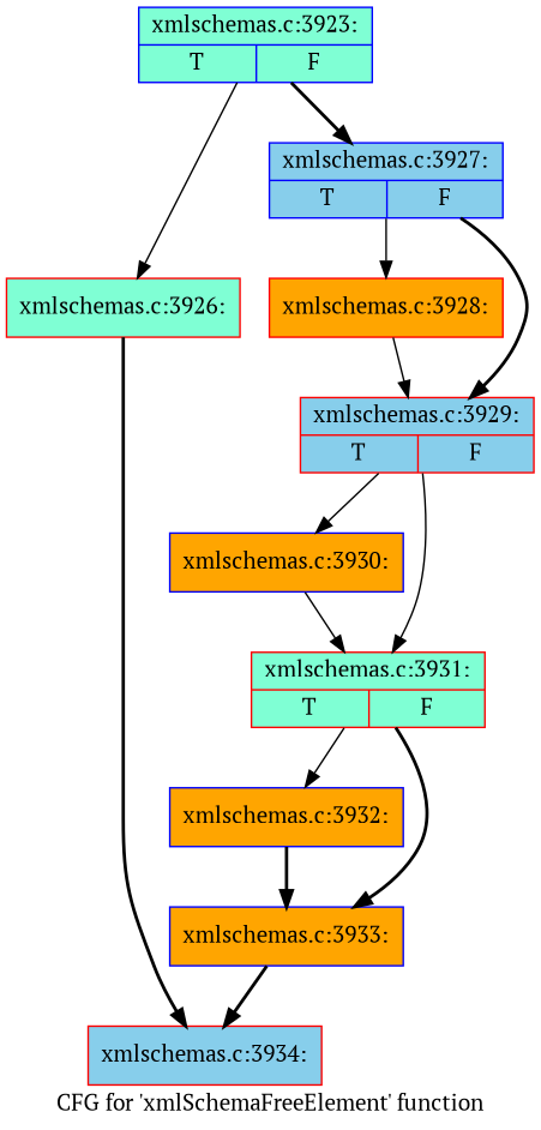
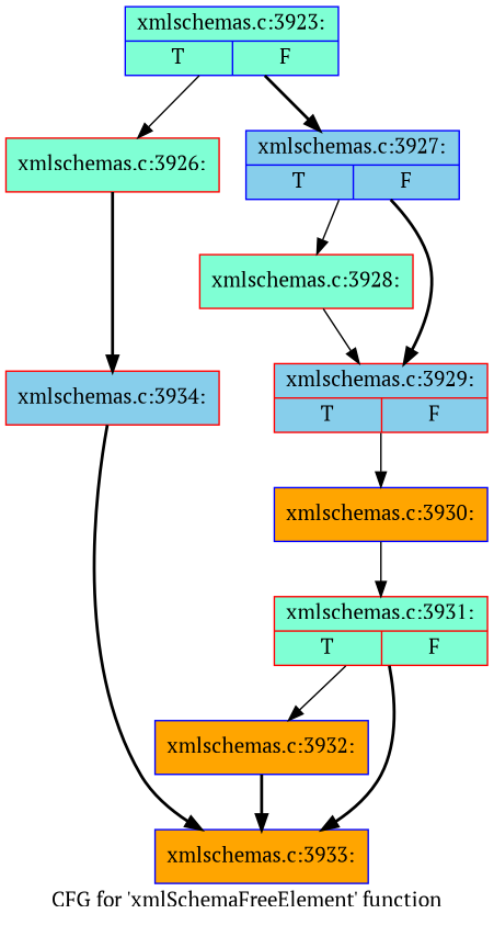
  digraph {
    fontname="PT Serif"
    label="CFG for 'xmlSchemaFreeElement' function"
    node [color=blue fillcolor=aquamarine fontname="PT Serif" shape=record style=filled]
    edge [fontname="PT Serif" style=solid]
    n1 [label="{xmlschemas.c:3923:|{<s0>T|<s1>F}}"]
    n2 [color=red label="{xmlschemas.c:3926:}"]
    n3 [fillcolor=skyblue label="{xmlschemas.c:3927:|{<s0>T|<s1>F}}"]
    n4 [color=red fillcolor=skyblue label="{xmlschemas.c:3934:}"]
-   n5 [color=red fillcolor=orange label="{xmlschemas.c:3928:}"]
+   n5 [color=red label="{xmlschemas.c:3928:}"]
    n6 [color=red fillcolor=skyblue label="{xmlschemas.c:3929:|{<s0>T|<s1>F}}"]
    n7 [fillcolor=orange label="{xmlschemas.c:3930:}"]
    n8 [color=red label="{xmlschemas.c:3931:|{<s0>T|<s1>F}}"]
    n9 [fillcolor=orange label="{xmlschemas.c:3932:}"]
    n10 [fillcolor=orange label="{xmlschemas.c:3933:}"]
    n1 -> n2
    n1 -> n3 [style=bold]
    n2 -> n4 [style=bold]
    n3 -> n5
    n3 -> n6 [style=bold]
    n5 -> n6
    n6 -> n7
-   n6 -> n8
    n7 -> n8
    n8 -> n9
    n8 -> n10 [style=bold]
    n9 -> n10 [style=bold]
-   n10 -> n4 [style=bold]
+   n4 -> n10 [style=bold]
  }
